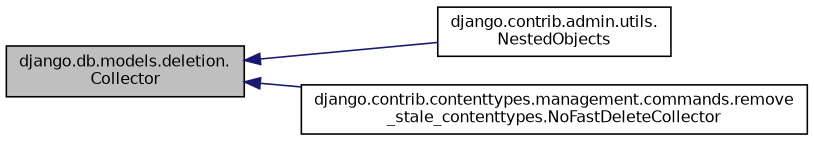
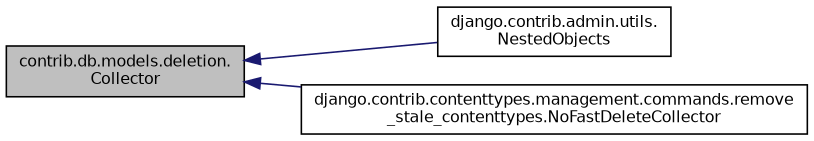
  digraph {
    rankdir=LR
    node [color=black fillcolor=white fontname=Helvetica fontsize=10 shape=record style=filled]
    edge [color=midnightblue dir=back fontname=Helvetica fontsize=10 labelfontname=Helvetica labelfontsize=10 style=solid]
-   n1 [fillcolor=grey75 fontcolor=black height=0.2 label="django.db.models.deletion.\lCollector" width=0.4]
+   n1 [fillcolor=grey75 fontcolor=black height=0.2 label="contrib.db.models.deletion.\lCollector" width=0.4]
    n2 [height=0.2 label="django.contrib.admin.utils.\lNestedObjects" width=0.4]
    n3 [height=0.2 label="django.contrib.contenttypes.management.commands.remove\l_stale_contenttypes.NoFastDeleteCollector" width=0.4]
    n1 -> n2
    n1 -> n3
  }
